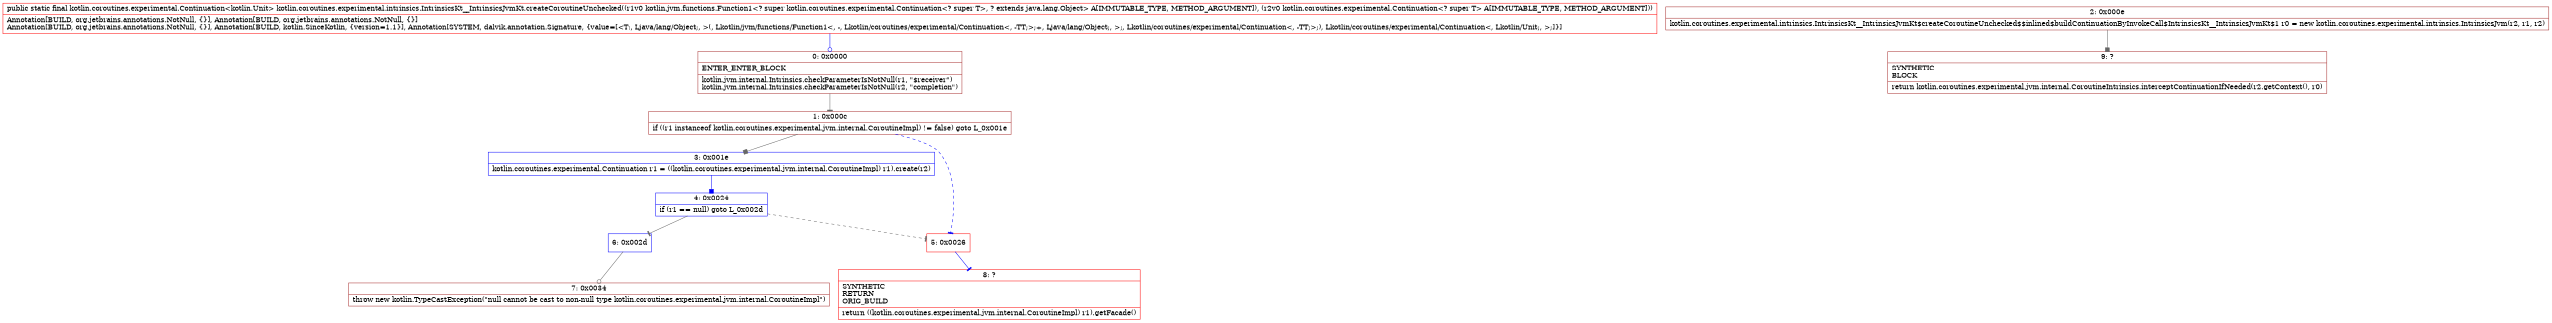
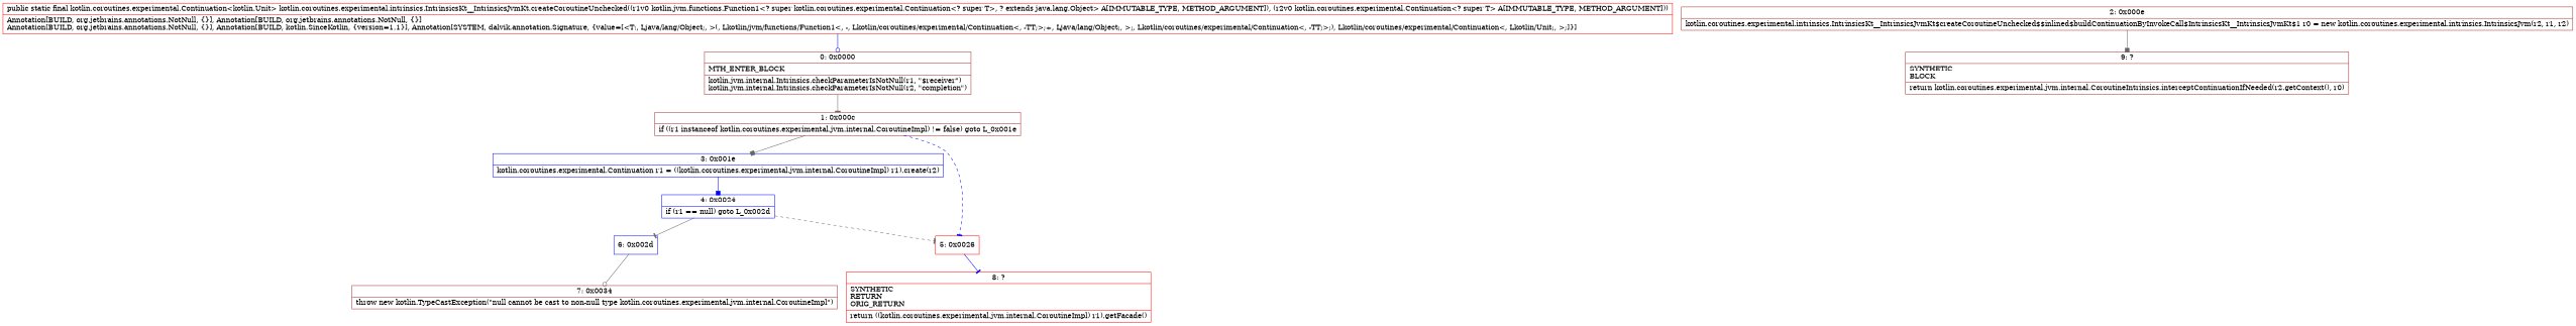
  digraph {
    node [color=brown shape=record]
    edge [arrowhead=tee color=gray40]
-   n1 [label="{0\:\ 0x0000|ENTER_ENTER_BLOCK\l|kotlin.jvm.internal.Intrinsics.checkParameterIsNotNull(r1, \"$receiver\")\lkotlin.jvm.internal.Intrinsics.checkParameterIsNotNull(r2, \"completion\")\l}"]
+   n1 [label="{0\:\ 0x0000|MTH_ENTER_BLOCK\l|kotlin.jvm.internal.Intrinsics.checkParameterIsNotNull(r1, \"$receiver\")\lkotlin.jvm.internal.Intrinsics.checkParameterIsNotNull(r2, \"completion\")\l}"]
    n2 [label="{1\:\ 0x000c|if ((r1 instanceof kotlin.coroutines.experimental.jvm.internal.CoroutineImpl) != false) goto L_0x001e\l}"]
    n3 [color=blue label="{3\:\ 0x001e|kotlin.coroutines.experimental.Continuation r1 = ((kotlin.coroutines.experimental.jvm.internal.CoroutineImpl) r1).create(r2)\l}"]
    n4 [color=red label="{5\:\ 0x0026}"]
    n5 [label="{2\:\ 0x000e|kotlin.coroutines.experimental.intrinsics.IntrinsicsKt__IntrinsicsJvmKt$createCoroutineUnchecked$$inlined$buildContinuationByInvokeCall$IntrinsicsKt__IntrinsicsJvmKt$1 r0 = new kotlin.coroutines.experimental.intrinsics.IntrinsicsJvm(r2, r1, r2)\l}"]
    n6 [label="{9\:\ ?|SYNTHETIC\lBLOCK\l|return kotlin.coroutines.experimental.jvm.internal.CoroutineIntrinsics.interceptContinuationIfNeeded(r2.getContext(), r0)\l}"]
    n7 [color=blue label="{4\:\ 0x0024|if (r1 == null) goto L_0x002d\l}"]
    n8 [color=blue label="{6\:\ 0x002d}"]
-   n9 [color=red label="{8\:\ ?|SYNTHETIC\lRETURN\lORIG_BUILD\l|return ((kotlin.coroutines.experimental.jvm.internal.CoroutineImpl) r1).getFacade()\l}"]
+   n9 [color=red label="{8\:\ ?|SYNTHETIC\lRETURN\lORIG_RETURN\l|return ((kotlin.coroutines.experimental.jvm.internal.CoroutineImpl) r1).getFacade()\l}"]
    n10 [label="{7\:\ 0x0034|throw new kotlin.TypeCastException(\"null cannot be cast to non\-null type kotlin.coroutines.experimental.jvm.internal.CoroutineImpl\")\l}"]
    n11 [color=red label="{public static final kotlin.coroutines.experimental.Continuation\<kotlin.Unit\> kotlin.coroutines.experimental.intrinsics.IntrinsicsKt__IntrinsicsJvmKt.createCoroutineUnchecked((r1v0 kotlin.jvm.functions.Function1\<? super kotlin.coroutines.experimental.Continuation\<? super T\>, ? extends java.lang.Object\> A[IMMUTABLE_TYPE, METHOD_ARGUMENT]), (r2v0 kotlin.coroutines.experimental.Continuation\<? super T\> A[IMMUTABLE_TYPE, METHOD_ARGUMENT]))  | Annotation[BUILD, org.jetbrains.annotations.NotNull, \{\}], Annotation[BUILD, org.jetbrains.annotations.NotNull, \{\}]\lAnnotation[BUILD, org.jetbrains.annotations.NotNull, \{\}], Annotation[BUILD, kotlin.SinceKotlin, \{version=1.1\}], Annotation[SYSTEM, dalvik.annotation.Signature, \{value=[\<T:, Ljava\/lang\/Object;, \>(, Lkotlin\/jvm\/functions\/Function1\<, \-, Lkotlin\/coroutines\/experimental\/Continuation\<, \-TT;\>;+, Ljava\/lang\/Object;, \>;, Lkotlin\/coroutines\/experimental\/Continuation\<, \-TT;\>;), Lkotlin\/coroutines\/experimental\/Continuation\<, Lkotlin\/Unit;, \>;]\}]\l}"]
    n1 -> n2
    n2 -> n3 [arrowhead=box]
    n2 -> n4 [color=blue style=dashed]
    n3 -> n7 [arrowhead=box color=blue]
    n4 -> n9 [color=blue]
    n5 -> n6 [arrowhead=box]
    n7 -> n4 [style=dashed]
    n7 -> n8
    n8 -> n10 [arrowhead=odot]
    n11 -> n1 [arrowhead=odot color=blue]
  }
